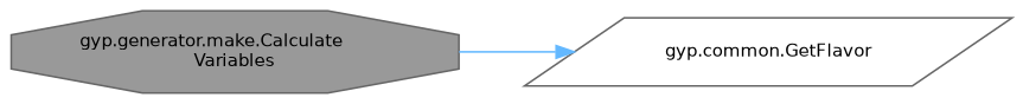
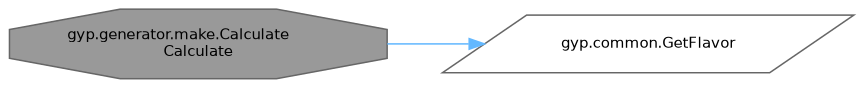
  digraph {
    rankdir=LR
    node [fontname=Helvetica fontsize=10 style=filled]
-   n1 [color=gray40 fillcolor=grey60 fontcolor=black height=0.2 label="gyp.generator.make.Calculate\lVariables" shape=octagon width=0.4]
+   n1 [color=gray40 fillcolor=grey60 fontcolor=black height=0.2 label="gyp.generator.make.Calculate\lCalculate" shape=octagon width=0.4]
    n2 [color=grey40 fillcolor=white height=0.2 label="gyp.common.GetFlavor" shape=parallelogram width=0.4]
    n1 -> n2 [color=steelblue1 fontname=Helvetica fontsize=10 labelfontname=Helvetica labelfontsize=10 style=solid]
  }
